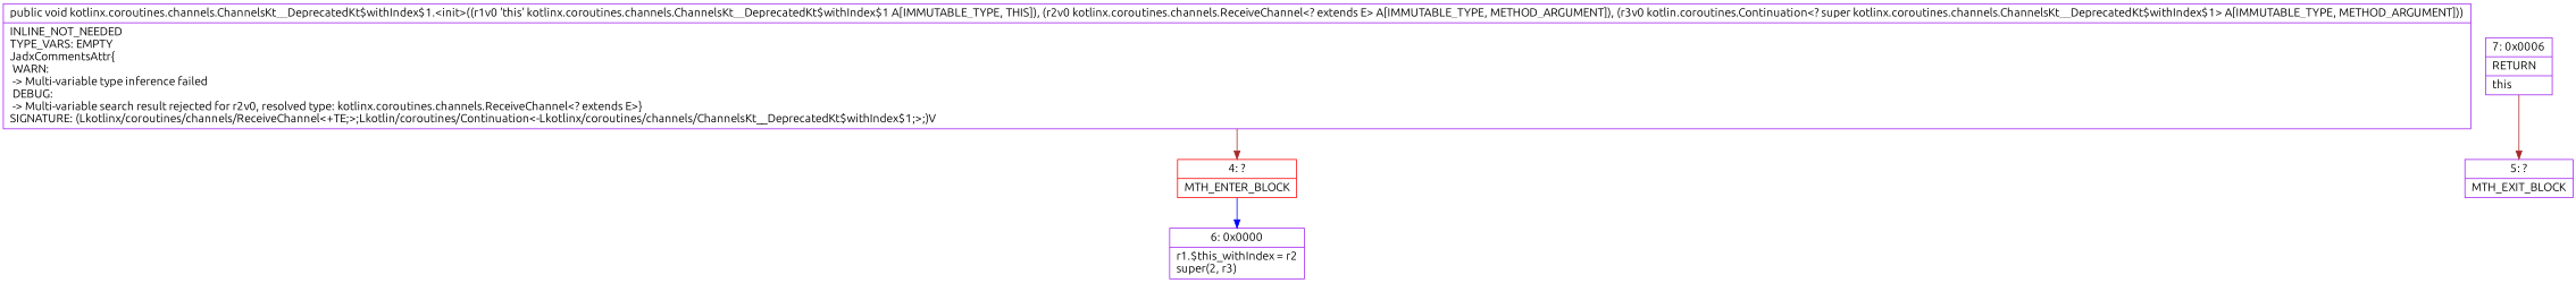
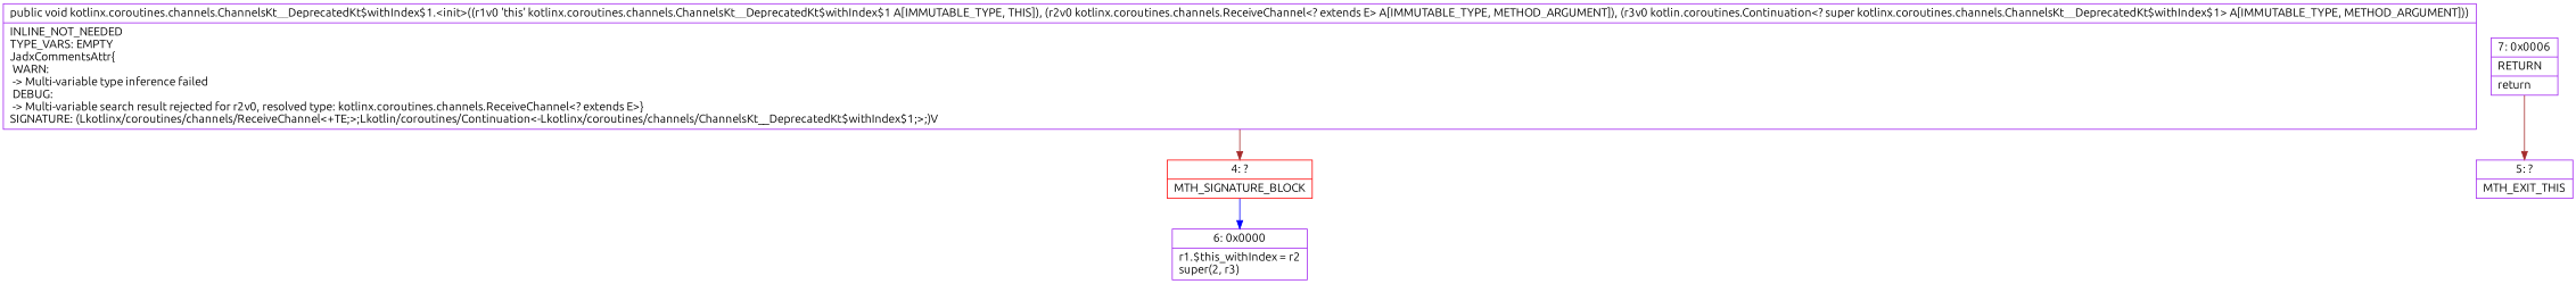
  digraph {
    fontname=Ubuntu
    node [color=purple fontname=Ubuntu shape=record]
    edge [color=brown fontname=Ubuntu]
-   n1 [color=red label="{4\:\ ?|MTH_ENTER_BLOCK\l}"]
+   n1 [color=red label="{4\:\ ?|MTH_SIGNATURE_BLOCK\l}"]
    n2 [label="{6\:\ 0x0000|r1.$this_withIndex = r2\lsuper(2, r3)\l}"]
-   n3 [label="{7\:\ 0x0006|RETURN\l|this\l}"]
-   n4 [label="{5\:\ ?|MTH_EXIT_BLOCK\l}"]
+   n3 [label="{7\:\ 0x0006|RETURN\l|return\l}"]
+   n4 [label="{5\:\ ?|MTH_EXIT_THIS\l}"]
    n5 [label="{public void kotlinx.coroutines.channels.ChannelsKt__DeprecatedKt$withIndex$1.\<init\>((r1v0 'this' kotlinx.coroutines.channels.ChannelsKt__DeprecatedKt$withIndex$1 A[IMMUTABLE_TYPE, THIS]), (r2v0 kotlinx.coroutines.channels.ReceiveChannel\<? extends E\> A[IMMUTABLE_TYPE, METHOD_ARGUMENT]), (r3v0 kotlin.coroutines.Continuation\<? super kotlinx.coroutines.channels.ChannelsKt__DeprecatedKt$withIndex$1\> A[IMMUTABLE_TYPE, METHOD_ARGUMENT]))  | INLINE_NOT_NEEDED\lTYPE_VARS: EMPTY\lJadxCommentsAttr\{\l WARN: \l \-\> Multi\-variable type inference failed\l DEBUG: \l \-\> Multi\-variable search result rejected for r2v0, resolved type: kotlinx.coroutines.channels.ReceiveChannel\<? extends E\>\}\lSIGNATURE: (Lkotlinx\/coroutines\/channels\/ReceiveChannel\<+TE;\>;Lkotlin\/coroutines\/Continuation\<\-Lkotlinx\/coroutines\/channels\/ChannelsKt__DeprecatedKt$withIndex$1;\>;)V\l}"]
    n1 -> n2 [color=blue]
    n3 -> n4
    n5 -> n1
  }
